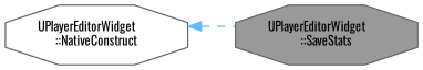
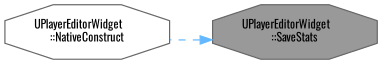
  digraph {
    rankdir=RL
    fontname=Oswald
    node [fontname=Oswald fontsize=10 shape=octagon style=filled]
    n1 [color=gray40 fillcolor=grey60 fontcolor=black height=0.2 label="UPlayerEditorWidget\l::SaveStats" width=0.4]
    n2 [color=grey40 fillcolor=white height=0.2 label="UPlayerEditorWidget\l::NativeConstruct" width=0.4]
-   n2 -> n1 [color=steelblue1 dir=back fontname=Oswald fontsize=10 labelfontname=Helvetica labelfontsize=10 style=dashed]
+   n1 -> n2 [color=steelblue1 dir=back fontname=Oswald fontsize=10 labelfontname=Helvetica labelfontsize=10 style=dashed]
  }
